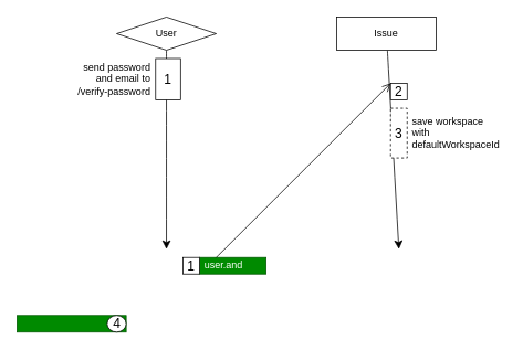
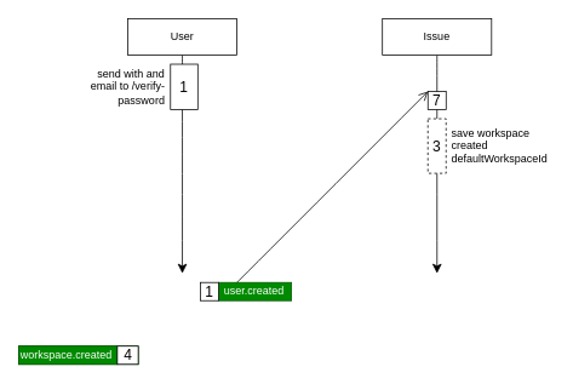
  <mxCell id="0" />
  <mxCell id="1" parent="0" />
  <mxCell id="2" style="edgeStyle=none;curved=1;rounded=0;orthogonalLoop=1;jettySize=auto;html=1;fontSize=12;startSize=8;endSize=8;fontFamily=Helvetica;" parent="1" source="3" edge="1"><mxGeometry relative="1" as="geometry"><mxPoint x="200" y="300" as="targetPoint" /></mxGeometry></mxCell>
- <mxCell id="3" value="User" style="rhombus;whiteSpace=wrap;html=1;fontFamily=Helvetica;" parent="1" vertex="1"><mxGeometry x="140" y="20" width="120" height="40" as="geometry" /></mxCell>
+ <mxCell id="3" value="User" style="rounded=0;whiteSpace=wrap;html=1;fontFamily=Helvetica;" parent="1" vertex="1"><mxGeometry x="140" y="20" width="120" height="40" as="geometry" /></mxCell>
  <mxCell id="4" style="edgeStyle=none;curved=1;rounded=0;orthogonalLoop=1;jettySize=auto;html=1;fontSize=12;startSize=8;endSize=8;fontFamily=Helvetica;" parent="1" source="5" edge="1"><mxGeometry relative="1" as="geometry"><mxPoint x="480" y="300" as="targetPoint" /></mxGeometry></mxCell>
- <mxCell id="5" value="Issue" style="rounded=0;whiteSpace=wrap;html=1;fontFamily=Helvetica;" parent="1" vertex="1"><mxGeometry x="405" y="20" width="120" height="40" as="geometry" /></mxCell>
+ <mxCell id="5" value="Issue" style="rounded=0;whiteSpace=wrap;html=1;fontFamily=Helvetica;" parent="1" vertex="1"><mxGeometry x="420" y="20" width="120" height="40" as="geometry" /></mxCell>
  <mxCell id="6" value="" style="group" parent="1" vertex="1" connectable="0"><mxGeometry x="470" y="100" width="138" height="20" as="geometry" /></mxCell>
- <mxCell id="7" value="2" style="rounded=0;whiteSpace=wrap;html=1;fontSize=16;fontFamily=Helvetica;verticalAlign=middle;" parent="6" vertex="1"><mxGeometry width="20" height="20" as="geometry" /></mxCell>
+ <mxCell id="7" value="7" style="rounded=0;whiteSpace=wrap;html=1;fontSize=16;fontFamily=Helvetica;verticalAlign=middle;" parent="6" vertex="1"><mxGeometry width="20" height="20" as="geometry" /></mxCell>
  <mxCell id="8" value="" style="group" parent="1" vertex="1" connectable="0"><mxGeometry x="80" y="70" width="137" height="50" as="geometry" /></mxCell>
- <mxCell id="9" value="send password and email to /verify-password" style="text;html=1;fillColor=none;align=right;verticalAlign=middle;whiteSpace=wrap;rounded=0;fontSize=12;fontFamily=Helvetica;spacingLeft=4;spacingRight=4;" parent="8" vertex="1"><mxGeometry width="107" height="50" as="geometry" /></mxCell>
+ <mxCell id="9" value="send with and email to /verify-password" style="text;html=1;fillColor=none;align=right;verticalAlign=middle;whiteSpace=wrap;rounded=0;fontSize=12;fontFamily=Helvetica;spacingLeft=4;spacingRight=4;" parent="8" vertex="1"><mxGeometry width="107" height="50" as="geometry" /></mxCell>
  <mxCell id="10" value="1" style="rounded=0;whiteSpace=wrap;html=1;fontSize=16;container=0;fontFamily=Helvetica;verticalAlign=middle;" parent="8" vertex="1"><mxGeometry x="107" width="30" height="50" as="geometry" /></mxCell>
  <mxCell id="11" style="edgeStyle=none;curved=1;rounded=0;orthogonalLoop=1;jettySize=auto;html=1;exitX=0;exitY=1;exitDx=0;exitDy=0;entryX=0;entryY=0;entryDx=0;entryDy=0;fontSize=12;startSize=8;endSize=8;endArrow=open;" parent="1" source="19" target="7" edge="1"><mxGeometry relative="1" as="geometry" /></mxCell>
  <mxCell id="12" value="" style="group" parent="1" vertex="1" connectable="0"><mxGeometry x="470" y="130" width="138" height="60" as="geometry" /></mxCell>
  <mxCell id="13" value="3" style="rounded=0;whiteSpace=wrap;html=1;fontSize=16;fontFamily=Helvetica;verticalAlign=middle;dashed=1;" parent="12" vertex="1"><mxGeometry width="20" height="60" as="geometry" /></mxCell>
- <mxCell id="14" value="save workspace with&amp;nbsp; defaultWorkspaceId" style="text;html=1;fillColor=none;align=left;verticalAlign=middle;whiteSpace=wrap;rounded=0;fontSize=12;fontFamily=Helvetica;spacingLeft=4;" parent="12" vertex="1"><mxGeometry x="20" width="118" height="60" as="geometry" /></mxCell>
+ <mxCell id="14" value="save workspace created&amp;nbsp; defaultWorkspaceId" style="text;html=1;fillColor=none;align=left;verticalAlign=middle;whiteSpace=wrap;rounded=0;fontSize=12;fontFamily=Helvetica;spacingLeft=4;" parent="12" vertex="1"><mxGeometry x="20" width="118" height="60" as="geometry" /></mxCell>
  <mxCell id="15" value="" style="group;fillColor=#008a00;fontColor=#ffffff;strokeColor=#005700;" parent="1" vertex="1" connectable="0"><mxGeometry x="20" y="380" width="131.5" height="20" as="geometry" /></mxCell>
- <mxCell id="17" value="4" style="ellipse;whiteSpace=wrap;html=1;fontSize=16;container=0;fontFamily=Helvetica;verticalAlign=middle;" parent="15" vertex="1"><mxGeometry x="108.5" width="23" height="20" as="geometry" /></mxCell>
+ <mxCell id="16" value="workspace.created" style="text;html=1;strokeColor=#005700;fillColor=#008a00;align=right;verticalAlign=middle;whiteSpace=wrap;rounded=0;fontSize=12;fontFamily=Helvetica;spacingLeft=4;spacingRight=4;fontColor=#ffffff;" parent="15" vertex="1"><mxGeometry width="108.5" height="20" as="geometry" /></mxCell>
+ <mxCell id="17" value="4" style="rounded=0;whiteSpace=wrap;html=1;fontSize=16;container=0;fontFamily=Helvetica;verticalAlign=middle;" parent="15" vertex="1"><mxGeometry x="108.5" width="23" height="20" as="geometry" /></mxCell>
  <mxCell id="18" value="" style="group" parent="1" vertex="1" connectable="0"><mxGeometry x="220" y="310" width="100" height="20" as="geometry" /></mxCell>
- <mxCell id="19" value="user.and" style="text;html=1;fillColor=#008a00;align=left;verticalAlign=middle;whiteSpace=wrap;rounded=0;fontSize=12;fontFamily=Helvetica;spacingLeft=4;fontColor=#ffffff;strokeColor=#005700;" parent="18" vertex="1"><mxGeometry x="20" width="80" height="20" as="geometry" /></mxCell>
+ <mxCell id="19" value="user.created" style="text;html=1;fillColor=#008a00;align=left;verticalAlign=middle;whiteSpace=wrap;rounded=0;fontSize=12;fontFamily=Helvetica;spacingLeft=4;fontColor=#ffffff;strokeColor=#005700;" parent="18" vertex="1"><mxGeometry x="20" width="80" height="20" as="geometry" /></mxCell>
  <mxCell id="20" value="1" style="rounded=0;whiteSpace=wrap;html=1;fontSize=16;fontFamily=Helvetica;verticalAlign=middle;" parent="18" vertex="1"><mxGeometry width="20" height="20" as="geometry" /></mxCell>
